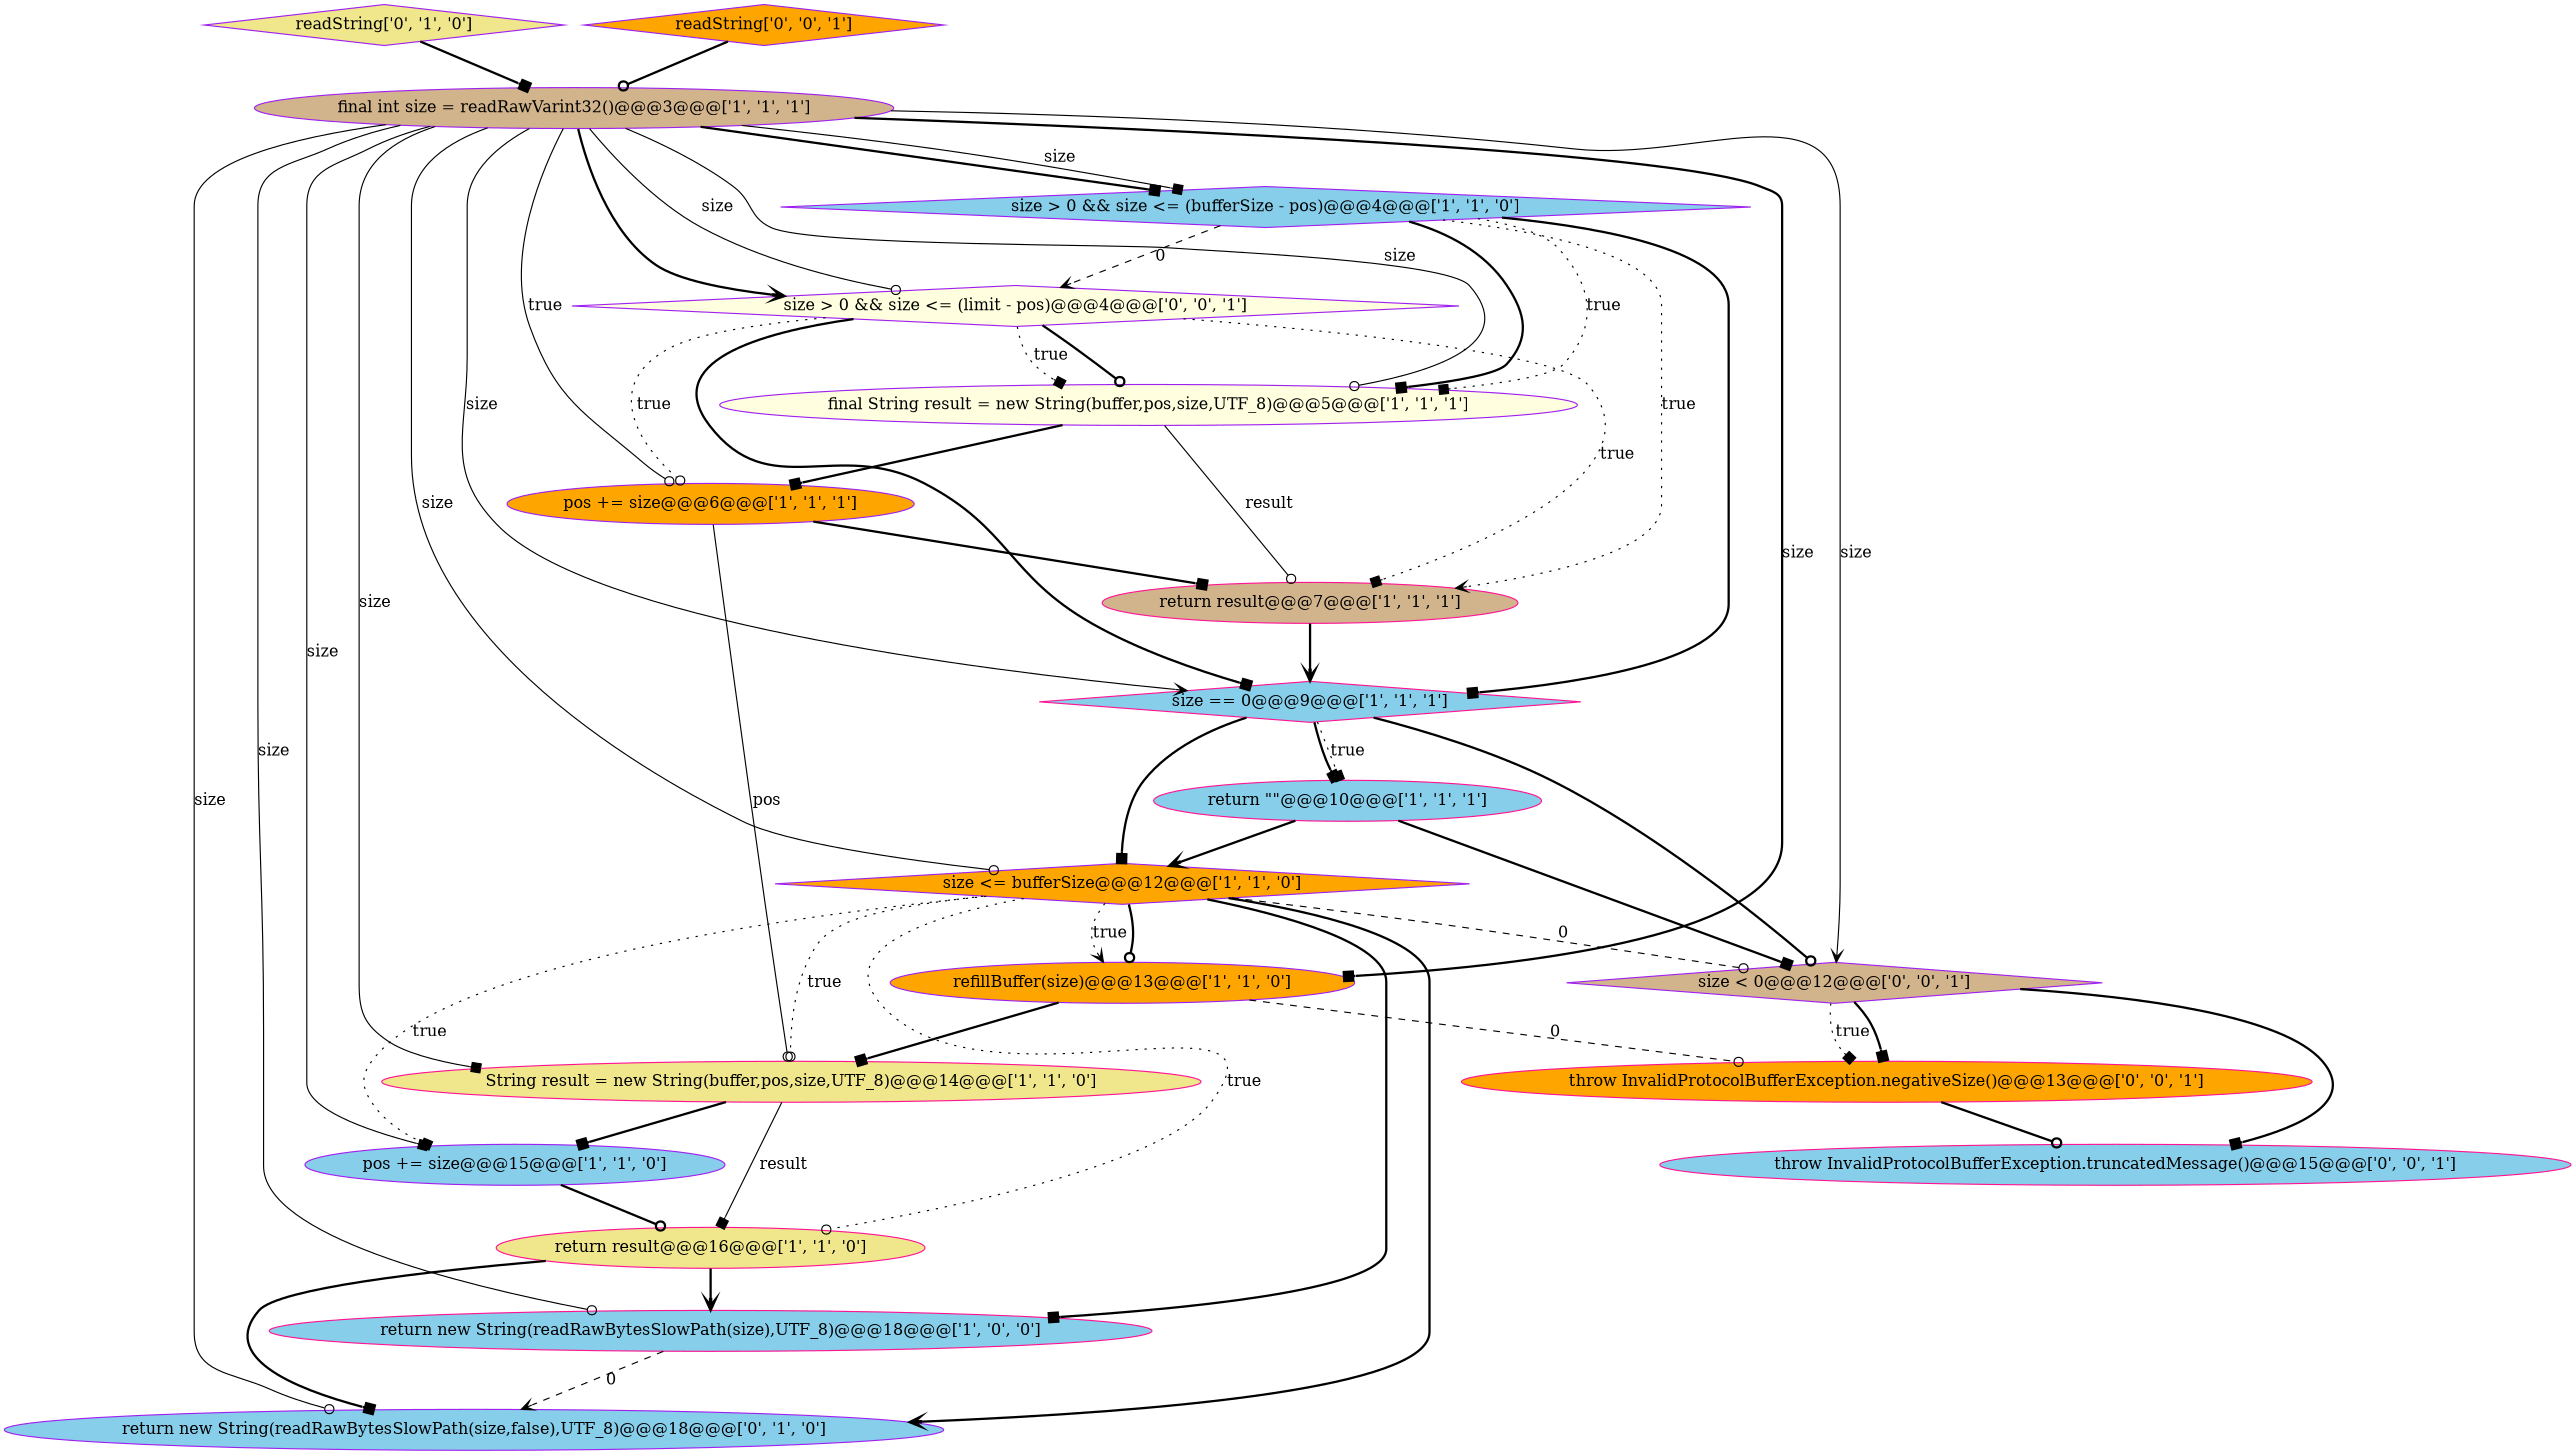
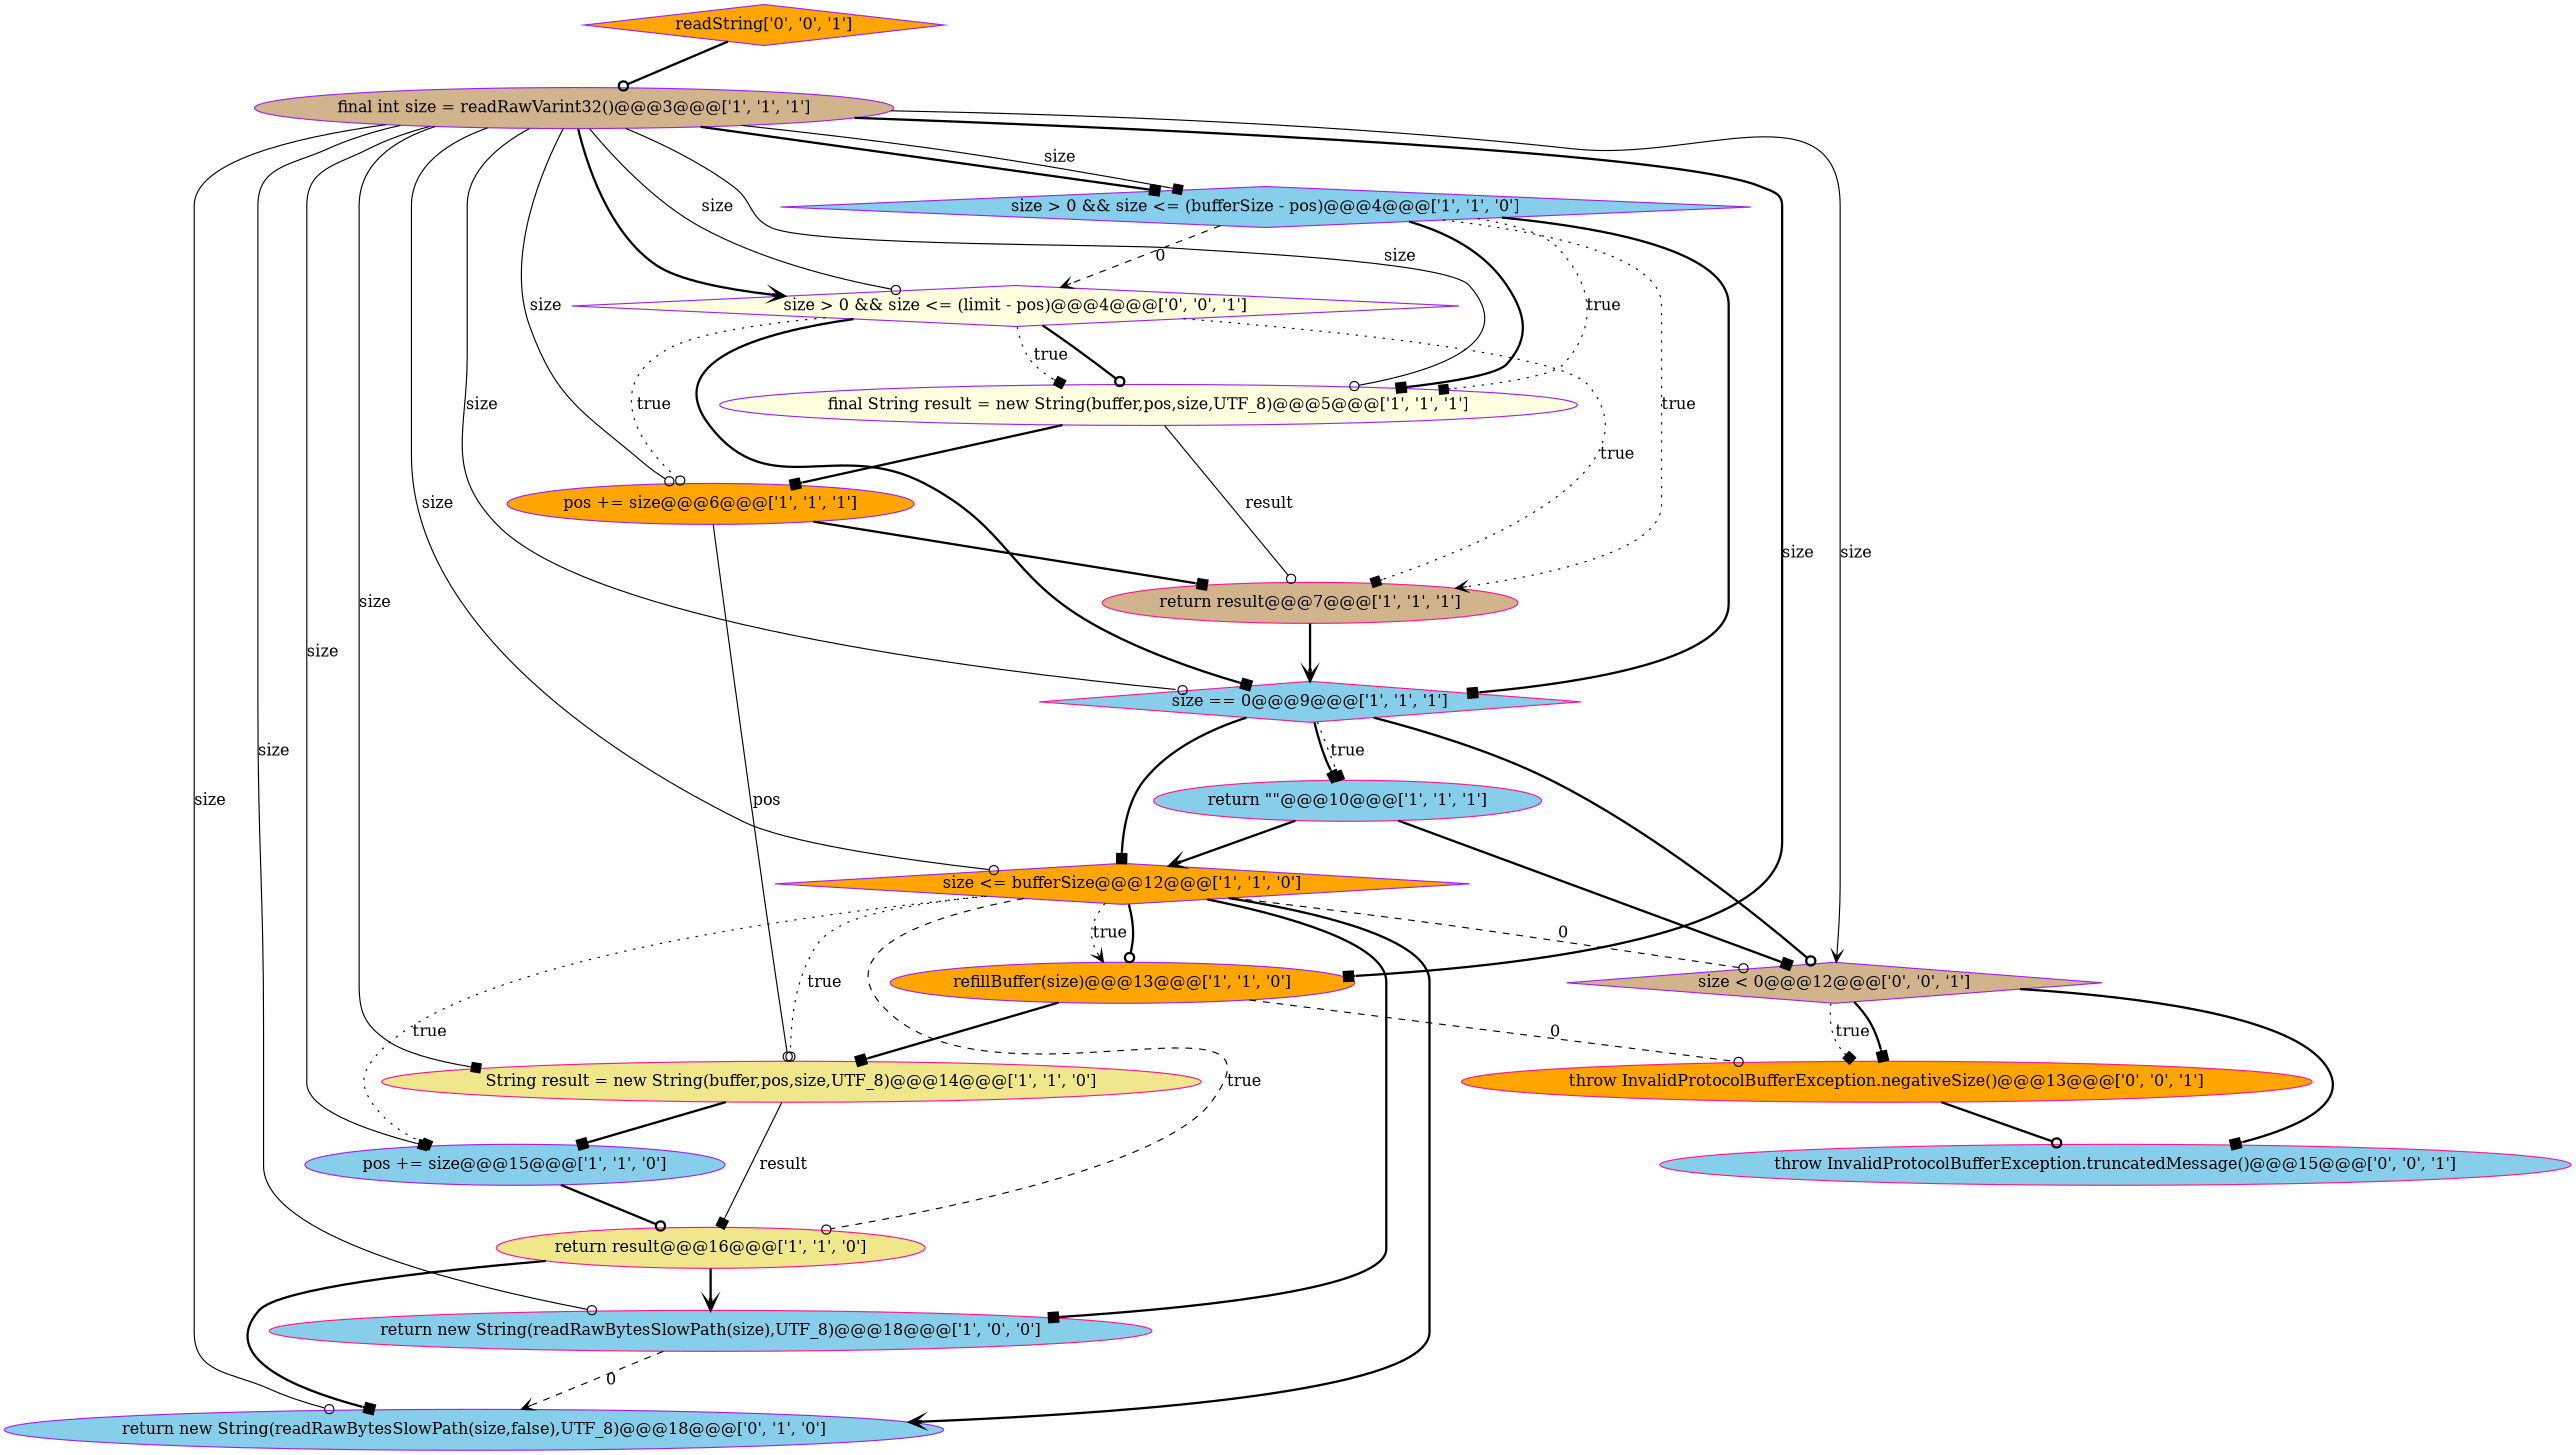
  digraph {
    node [color=purple fillcolor=skyblue shape=ellipse style=filled]
    edge [arrowhead=box style=bold]
    n1 [color=deeppink label="return \"\"@@@10@@@['1', '1', '1']"]
    n2 [fillcolor=tan label="size < 0@@@12@@@['0', '0', '1']" shape=diamond]
    n3 [fillcolor=orange label="size <= bufferSize@@@12@@@['1', '1', '0']" shape=diamond]
    n4 [color=deeppink label="throw InvalidProtocolBufferException.truncatedMessage()@@@15@@@['0', '0', '1']"]
    n5 [color=deeppink fillcolor=orange label="throw InvalidProtocolBufferException.negativeSize()@@@13@@@['0', '0', '1']"]
    n6 [color=deeppink label="return new String(readRawBytesSlowPath(size),UTF_8)@@@18@@@['1', '0', '0']"]
    n7 [label="return new String(readRawBytesSlowPath(size,false),UTF_8)@@@18@@@['0', '1', '0']"]
    n8 [fillcolor=orange label="refillBuffer(size)@@@13@@@['1', '1', '0']"]
    n9 [color=deeppink fillcolor=khaki label="String result = new String(buffer,pos,size,UTF_8)@@@14@@@['1', '1', '0']"]
    n10 [color=deeppink fillcolor=khaki label="return result@@@16@@@['1', '1', '0']"]
    n11 [label="pos += size@@@15@@@['1', '1', '0']"]
    n12 [fillcolor=lightyellow label="final String result = new String(buffer,pos,size,UTF_8)@@@5@@@['1', '1', '1']"]
    n13 [color=deeppink fillcolor=tan label="return result@@@7@@@['1', '1', '1']"]
    n14 [fillcolor=orange label="pos += size@@@6@@@['1', '1', '1']"]
    n15 [color=deeppink label="size == 0@@@9@@@['1', '1', '1']" shape=diamond]
-   n16 [fillcolor=khaki label="readString['0', '1', '0']" shape=diamond]
    n17 [fillcolor=tan label="final int size = readRawVarint32()@@@3@@@['1', '1', '1']"]
    n18 [label="size > 0 && size <= (bufferSize - pos)@@@4@@@['1', '1', '0']" shape=diamond]
    n19 [fillcolor=lightyellow label="size > 0 && size <= (limit - pos)@@@4@@@['0', '0', '1']" shape=diamond]
    n20 [fillcolor=orange label="readString['0', '0', '1']" shape=diamond]
    n1 -> n2
    n1 -> n3 [arrowhead=vee]
    n2 -> n4
    n2 -> n5 [label=true style=dotted]
    n2 -> n5
    n3 -> n2 [arrowhead=odot label=0 style=dashed]
    n3 -> n6
    n3 -> n7 [arrowhead=vee]
    n3 -> n8 [arrowhead=odot]
    n3 -> n8 [arrowhead=vee label=true style=dotted]
    n3 -> n9 [arrowhead=odot label=true style=dotted]
-   n3 -> n10 [arrowhead=odot label=true style=dotted]
+   n3 -> n10 [arrowhead=odot label=true style=dashed]
    n3 -> n11 [label=true style=dotted]
    n5 -> n4 [arrowhead=odot]
    n6 -> n7 [arrowhead=vee label=0 style=dashed]
    n8 -> n5 [arrowhead=odot label=0 style=dashed]
    n8 -> n9
    n9 -> n10 [label=result style=solid]
    n9 -> n11
    n10 -> n6 [arrowhead=vee]
    n10 -> n7
    n11 -> n10 [arrowhead=odot]
    n12 -> n13 [arrowhead=odot label=result style=solid]
    n12 -> n14
    n13 -> n15 [arrowhead=vee]
    n14 -> n9 [arrowhead=odot label=pos style=solid]
    n14 -> n13
    n15 -> n1
    n15 -> n1 [label=true style=dotted]
    n15 -> n2 [arrowhead=odot]
    n15 -> n3
-   n16 -> n17
    n17 -> n2 [arrowhead=vee label=size style=solid]
    n17 -> n3 [arrowhead=odot label=size style=solid]
    n17 -> n6 [arrowhead=odot label=size style=solid]
    n17 -> n7 [arrowhead=odot label=size style=solid]
    n17 -> n8 [label=size]
    n17 -> n9 [label=size style=solid]
    n17 -> n11 [label=size style=solid]
    n17 -> n12 [arrowhead=odot label=size style=solid]
-   n17 -> n14 [arrowhead=odot label=true style=solid]
-   n17 -> n15 [arrowhead=vee label=size style=solid]
+   n17 -> n14 [arrowhead=odot label=size style=solid]
+   n17 -> n15 [arrowhead=odot label=size style=solid]
    n17 -> n18
    n17 -> n18 [label=size style=solid]
    n17 -> n19 [arrowhead=vee]
    n17 -> n19 [arrowhead=odot label=size style=solid]
    n18 -> n12 [label=true style=dotted]
    n18 -> n12
    n18 -> n13 [arrowhead=vee label=true style=dotted]
    n18 -> n15
    n18 -> n19 [arrowhead=vee label=0 style=dashed]
    n19 -> n12 [arrowhead=odot]
    n19 -> n12 [label=true style=dotted]
    n19 -> n13 [label=true style=dotted]
    n19 -> n14 [arrowhead=odot label=true style=dotted]
    n19 -> n15
    n20 -> n17 [arrowhead=odot]
  }
